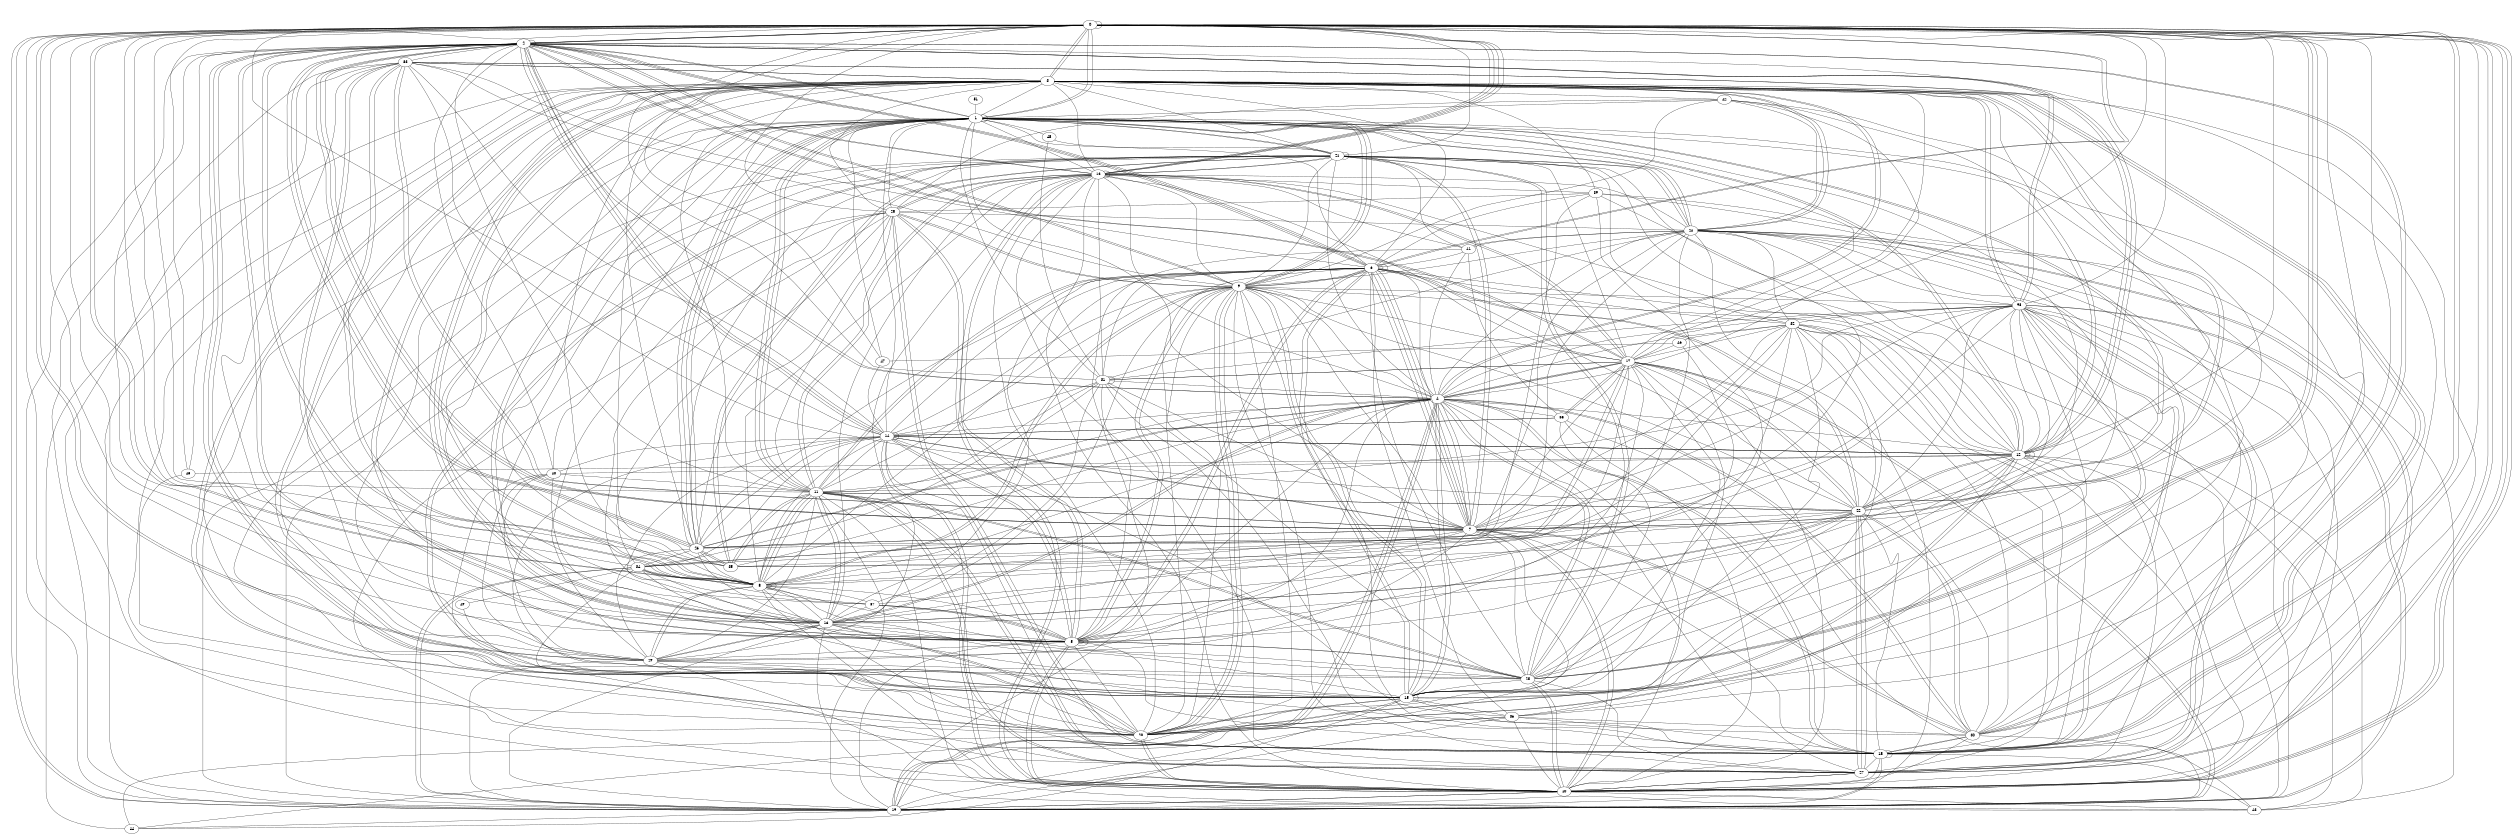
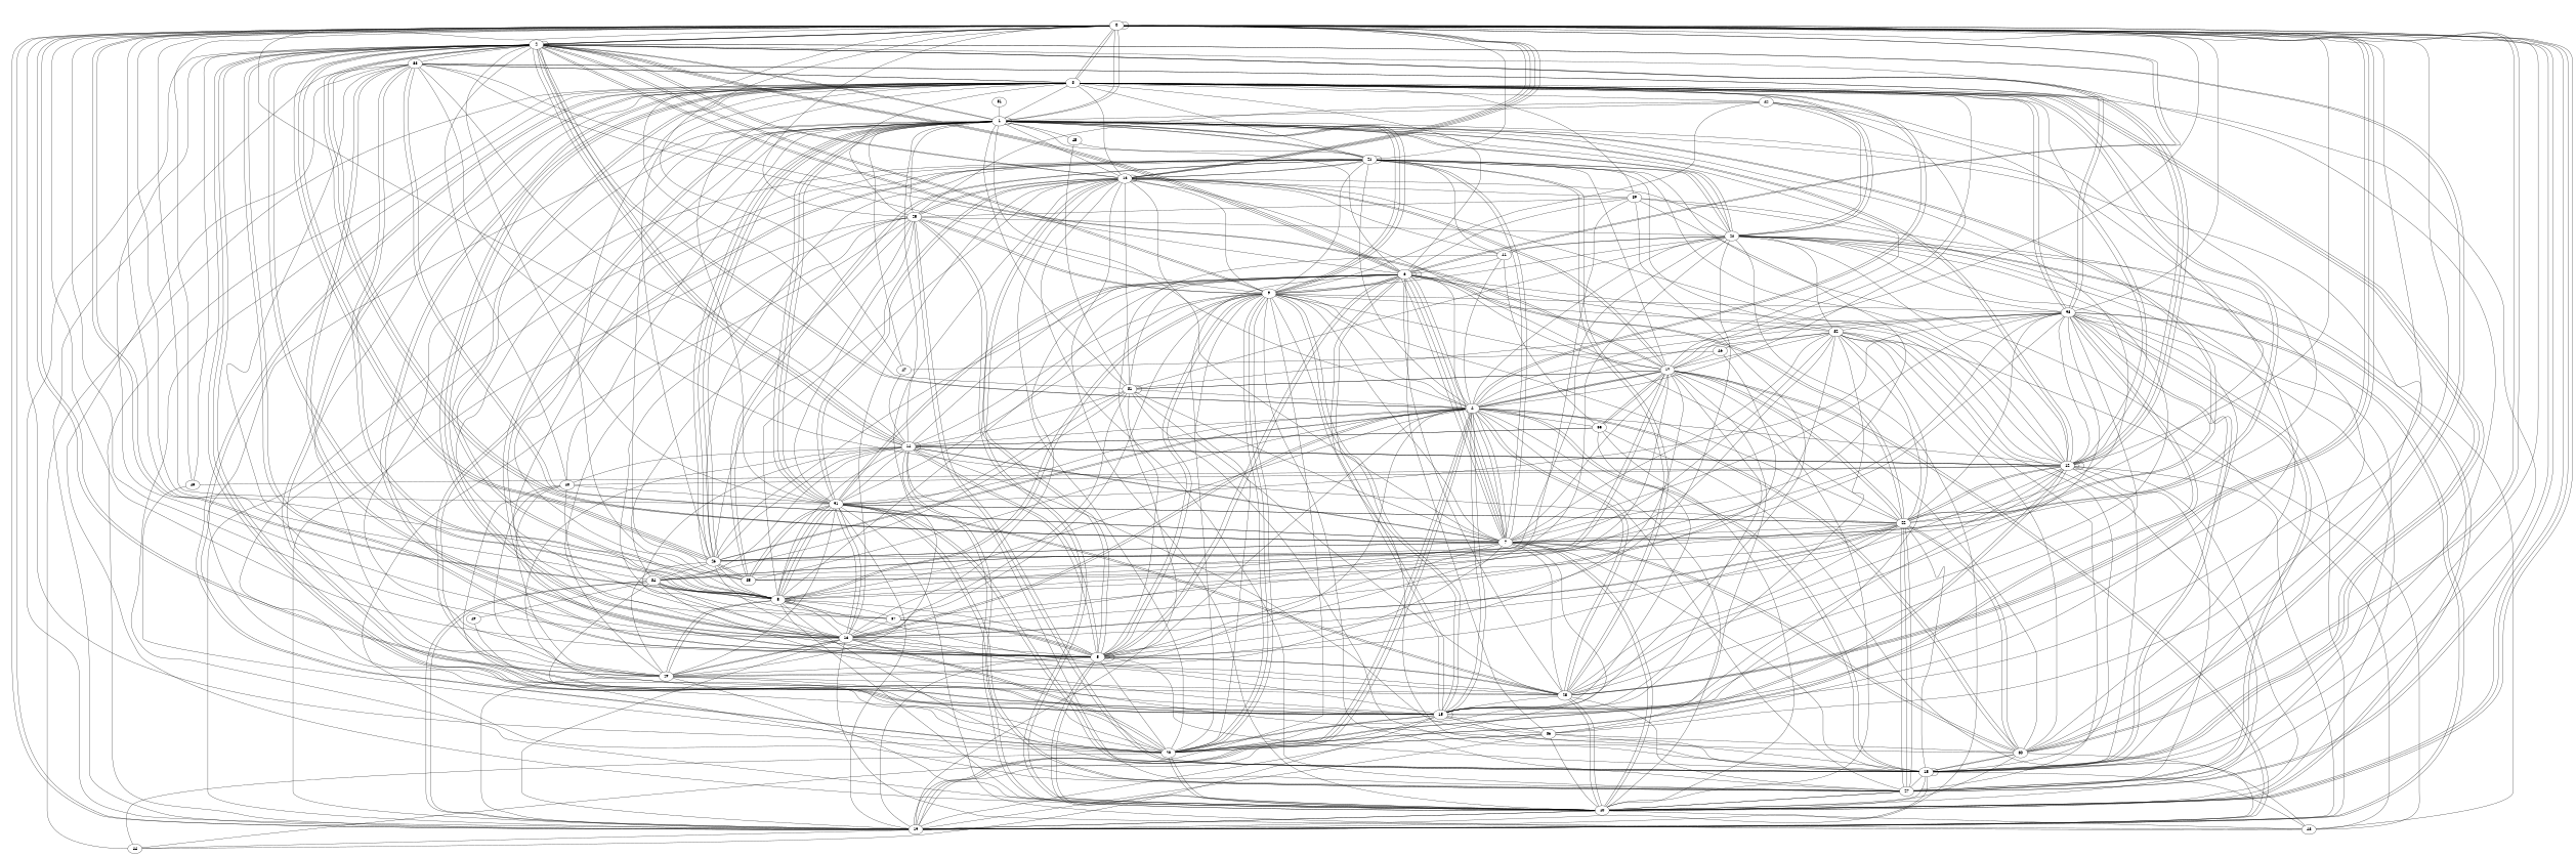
  graph {
    fontname=Lato
    node [fontname=Lato]
    edge [fontname=Lato]
    0
    2
    3
    6
    8
    10
    13
    14
    16
    17
    18
    19
    20
    21
    25
    27
    29
    30
    34
    35
    36
    45
    1
    7
    15
    26
    33
    5
-   11
+   11 [label=91]
    12
    24
    4
    n33 [label=93]
    42
    22
    9
    39
    37
    38
    28
    43
    31
    46
    32
    44
    40
    41
    49
    48
    47
    n51 [label=51]
    0 -- 0
    0 -- 2
    0 -- 2
    0 -- 3
    0 -- 6
    0 -- 8
    0 -- 10
    0 -- 10
    0 -- 13
    0 -- 13
    0 -- 13
    0 -- 13
    0 -- 14
    0 -- 16
    0 -- 17
    0 -- 18
    0 -- 19
    0 -- 20
    0 -- 21
    0 -- 25
    0 -- 27
    0 -- 29
    0 -- 30
    0 -- 34
    0 -- 35
    0 -- 36
    0 -- 45
    2 -- 0
    2 -- 0
    2 -- 2
    2 -- 6
    2 -- 6
    2 -- 8
    2 -- 16
    2 -- 17
    2 -- 17
    2 -- 19
    2 -- 30
    2 -- 30
    2 -- 1
    2 -- 7
    2 -- 7
    2 -- 15
    2 -- 26
    2 -- 26
    2 -- 33
    3 -- 0
    3 -- 8
    3 -- 10
    3 -- 18
    3 -- 18
    3 -- 21
    3 -- 27
    3 -- 29
    3 -- 35
    3 -- 1
    3 -- 7
    3 -- 15
    3 -- 33
    3 -- 5
    3 -- 5
    3 -- 11
    3 -- 12
    3 -- 24
    3 -- 4
    3 -- 4
    3 -- n33
    3 -- 42
    6 -- 0
    6 -- 2
    6 -- 3
    6 -- 6
    6 -- 6
    6 -- 8
    6 -- 16
    6 -- 17
    6 -- 20
    6 -- 7
    6 -- 7
    6 -- 7
    6 -- 26
    6 -- 5
    6 -- 11
    6 -- 12
    6 -- 4
    6 -- 22
    6 -- 22
    6 -- 9
    6 -- 39
    8 -- 0
    8 -- 2
    8 -- 3
    8 -- 8
    8 -- 8
    8 -- 13
    8 -- 18
    8 -- 15
    8 -- 33
    8 -- 5
    8 -- 11
    8 -- 11
    8 -- 4
    8 -- 37
    10 -- 0
    10 -- 8
    10 -- 13
    10 -- 19
    10 -- 19
    10 -- 27
    10 -- 36
    10 -- 7
    10 -- 7
    10 -- 24
    10 -- n33
    10 -- 38
    10 -- 28
    10 -- 43
    13 -- 2
    13 -- 2
    13 -- 3
    13 -- 13
    13 -- 16
    13 -- 17
    13 -- 20
    13 -- 29
    13 -- 7
    13 -- 5
    13 -- 11
    13 -- 11
    13 -- 24
    13 -- 9
    13 -- 39
    14 -- 2
    14 -- 2
    14 -- 2
    14 -- 6
    14 -- 8
    14 -- 10
    14 -- 10
    14 -- 14
    14 -- 16
    14 -- 7
    14 -- 15
    14 -- 26
    14 -- 5
    14 -- 5
    14 -- 12
    14 -- 4
    14 -- 31
    16 -- 3
    16 -- 3
    16 -- 3
    16 -- 8
    16 -- 19
    16 -- 20
    16 -- 20
    16 -- 25
    16 -- 26
    16 -- 33
    16 -- 33
    16 -- 5
    16 -- 11
    16 -- 4
    16 -- 4
    16 -- 22
    16 -- 22
    16 -- 43
    16 -- 46
    17 -- 3
    17 -- 10
    17 -- 13
    17 -- 19
    17 -- 21
    17 -- 30
    17 -- 34
    17 -- 1
    17 -- 7
    17 -- 15
    17 -- 5
    17 -- 4
    17 -- 4
    17 -- 22
    17 -- 22
    17 -- 9
    17 -- 31
    17 -- 31
    17 -- 32
    18 -- 2
    18 -- 3
    18 -- 10
    18 -- 18
    18 -- 27
    18 -- 30
    18 -- 36
    18 -- 7
    18 -- 11
    18 -- 4
    18 -- 4
    18 -- n33
    18 -- 9
    18 -- 43
    18 -- 32
    19 -- 0
    19 -- 3
    19 -- 17
    19 -- 18
    19 -- 30
    19 -- 34
    19 -- 36
    19 -- 15
    19 -- 5
    19 -- 12
    19 -- 4
    19 -- 4
    19 -- n33
    19 -- 28
    19 -- 44
    20 -- 3
    20 -- 3
    20 -- 10
    20 -- 10
    20 -- 15
    20 -- 15
    20 -- 12
    20 -- n33
    20 -- 9
    20 -- 32
    20 -- 44
    20 -- 40
    21 -- 13
    21 -- 13
    21 -- 16
    21 -- 19
    21 -- 20
    21 -- 21
    21 -- 25
    21 -- 35
    21 -- 1
    21 -- 1
    21 -- 7
    21 -- 15
    21 -- 24
    21 -- 32
    21 -- 41
    25 -- 0
    25 -- 0
    25 -- 6
    25 -- 8
    25 -- 10
    25 -- 10
    25 -- 21
    25 -- 7
    25 -- 15
    25 -- 5
    25 -- 11
    25 -- 4
    25 -- n33
    25 -- 31
    25 -- 40
    27 -- 0
    27 -- 10
    27 -- 13
    27 -- 14
    27 -- 25
    27 -- 11
    27 -- n33
    27 -- n33
    27 -- 22
    27 -- 22
    27 -- 9
    29 -- 0
    29 -- 8
    29 -- 8
    29 -- 10
    29 -- 16
    29 -- 16
    29 -- 19
    29 -- 20
    29 -- 25
    29 -- 7
    29 -- 33
    29 -- 4
    30 -- 0
    30 -- 10
    30 -- 18
    30 -- 34
    30 -- 1
    30 -- 7
    30 -- 22
    30 -- 22
    34 -- 8
    34 -- 8
    34 -- 14
    34 -- 17
    34 -- 19
    34 -- 20
    34 -- 15
    34 -- 37
    34 -- 28
    34 -- 31
    34 -- 49
    35 -- 21
    35 -- 26
    35 -- 11
    35 -- 24
    35 -- 22
    36 -- 6
    36 -- 14
    36 -- 17
    36 -- 20
    36 -- 20
    36 -- 30
    45 -- 2
    45 -- 20
    1 -- 0
    1 -- 0
    1 -- 2
    1 -- 6
    1 -- 8
    1 -- 13
    1 -- 14
    1 -- 20
    1 -- 29
    1 -- 35
    1 -- 1
    1 -- 7
    1 -- 15
    1 -- 26
    1 -- 26
    1 -- 5
    1 -- 11
    1 -- 11
    1 -- 11
    1 -- 12
    1 -- 12
    1 -- 24
    1 -- 24
    1 -- 22
    1 -- 48
    7 -- 2
    7 -- 6
    7 -- 14
    7 -- 16
    7 -- 19
    7 -- 21
    7 -- 30
    7 -- 1
    7 -- 26
    7 -- 26
    7 -- 33
    7 -- 4
    7 -- 31
    7 -- 32
    15 -- 0
    15 -- 2
    15 -- 2
    15 -- 3
    15 -- 6
    15 -- 6
    15 -- 18
    15 -- 21
    15 -- 36
    15 -- 15
    15 -- 4
    15 -- 9
    15 -- 39
    15 -- 32
    26 -- 2
    26 -- 3
    26 -- 8
    26 -- 21
    26 -- 29
    26 -- 34
    26 -- 35
    26 -- 1
    26 -- 1
    26 -- 4
    26 -- 4
    26 -- 32
    33 -- 3
    33 -- 6
    33 -- 8
    33 -- 10
    33 -- 14
    33 -- 19
    33 -- 7
    33 -- 22
    33 -- 9
    5 -- 0
    5 -- 2
    5 -- 2
    5 -- 6
    5 -- 10
    5 -- 10
    5 -- 13
    5 -- 18
    5 -- 20
    5 -- 25
    5 -- 29
    5 -- 1
    5 -- 7
    5 -- 5
    5 -- 5
    5 -- 24
    5 -- 4
    5 -- 22
    5 -- 9
    5 -- 9
    11 -- 0
    11 -- 2
    11 -- 6
    11 -- 8
    11 -- 14
    11 -- 16
    11 -- 18
    11 -- 19
    11 -- 25
    11 -- 27
    11 -- 29
    11 -- 35
    11 -- 4
    11 -- n33
    11 -- 22
    11 -- 22
    11 -- 9
    11 -- 28
    12 -- 0
    12 -- 2
    12 -- 2
    12 -- 2
    12 -- 10
    12 -- 13
    12 -- 14
    12 -- 14
    12 -- 16
    12 -- 18
    12 -- 20
    12 -- 21
    12 -- 25
    12 -- 27
    12 -- 45
    12 -- 15
    12 -- 12
    12 -- 12
    12 -- 22
    12 -- 22
    12 -- 9
    12 -- 40
    24 -- 3
    24 -- 8
    24 -- 10
    24 -- 19
    24 -- 21
    24 -- 25
    24 -- 27
    24 -- 36
    24 -- 12
    24 -- 42
    24 -- 43
    24 -- 31
    24 -- 41
    4 -- 2
    4 -- 2
    4 -- 10
    4 -- 17
    4 -- 19
    4 -- 21
    4 -- 25
    4 -- 27
    4 -- 30
    4 -- 30
    4 -- 35
    4 -- 1
    4 -- 7
    4 -- 15
    4 -- 12
    4 -- 24
    4 -- n33
    4 -- 38
    4 -- 41
    n33 -- 0
    n33 -- 3
    n33 -- 8
    n33 -- 18
    n33 -- 19
    n33 -- 19
    n33 -- 20
    n33 -- 7
    n33 -- 15
    n33 -- 26
    n33 -- 33
    n33 -- 33
    n33 -- 12
    n33 -- 24
    n33 -- 22
    n33 -- 31
    n33 -- 32
    42 -- 1
    42 -- 12
    42 -- 4
    42 -- 22
    22 -- 3
    22 -- 3
    22 -- 13
    22 -- 18
    22 -- 25
    22 -- 27
    22 -- 34
    22 -- 7
    22 -- 9
    9 -- 2
    9 -- 2
    9 -- 6
    9 -- 8
    9 -- 8
    9 -- 14
    9 -- 16
    9 -- 20
    9 -- 20
    9 -- 20
    9 -- 21
    9 -- 1
    9 -- 1
    9 -- 1
    9 -- 7
    9 -- 15
    9 -- 24
    9 -- 4
    9 -- n33
    9 -- 42
    9 -- 28
    9 -- 28
    39 -- 3
    39 -- 18
    39 -- 30
    39 -- 7
    39 -- 5
    39 -- 28
    37 -- 16
    37 -- 17
    37 -- 1
    37 -- 5
    37 -- 5
    37 -- 5
    37 -- 28
    37 -- 31
    38 -- 14
    38 -- 14
    38 -- 17
    38 -- 17
    38 -- 15
    28 -- 0
    28 -- 3
    28 -- 10
    28 -- 13
    28 -- 13
    28 -- 18
    28 -- 18
    28 -- 27
    28 -- 29
    28 -- 1
    28 -- 26
    28 -- 24
    28 -- 42
    43 -- 21
    43 -- 11
    43 -- 38
    43 -- 32
    31 -- 0
    31 -- 6
    31 -- 13
    31 -- 18
    31 -- 1
    31 -- 5
    31 -- 11
    31 -- 4
    31 -- 31
    46 -- 17
    46 -- 47
    32 -- 6
    32 -- 8
    32 -- 10
    32 -- 27
    32 -- 30
    32 -- 35
    32 -- 24
    32 -- 4
    32 -- 22
    32 -- 46
    44 -- 3
    44 -- 15
    44 -- 9
    40 -- 2
    40 -- 14
    40 -- 29
    40 -- 1
    40 -- 5
    40 -- 11
    41 -- 6
    41 -- 13
    41 -- 19
    41 -- 24
    41 -- 38
    49 -- 27
    48 -- 21
    48 -- 31
    47 -- 0
    47 -- 14
    47 -- 1
    n51 -- 1
  }
